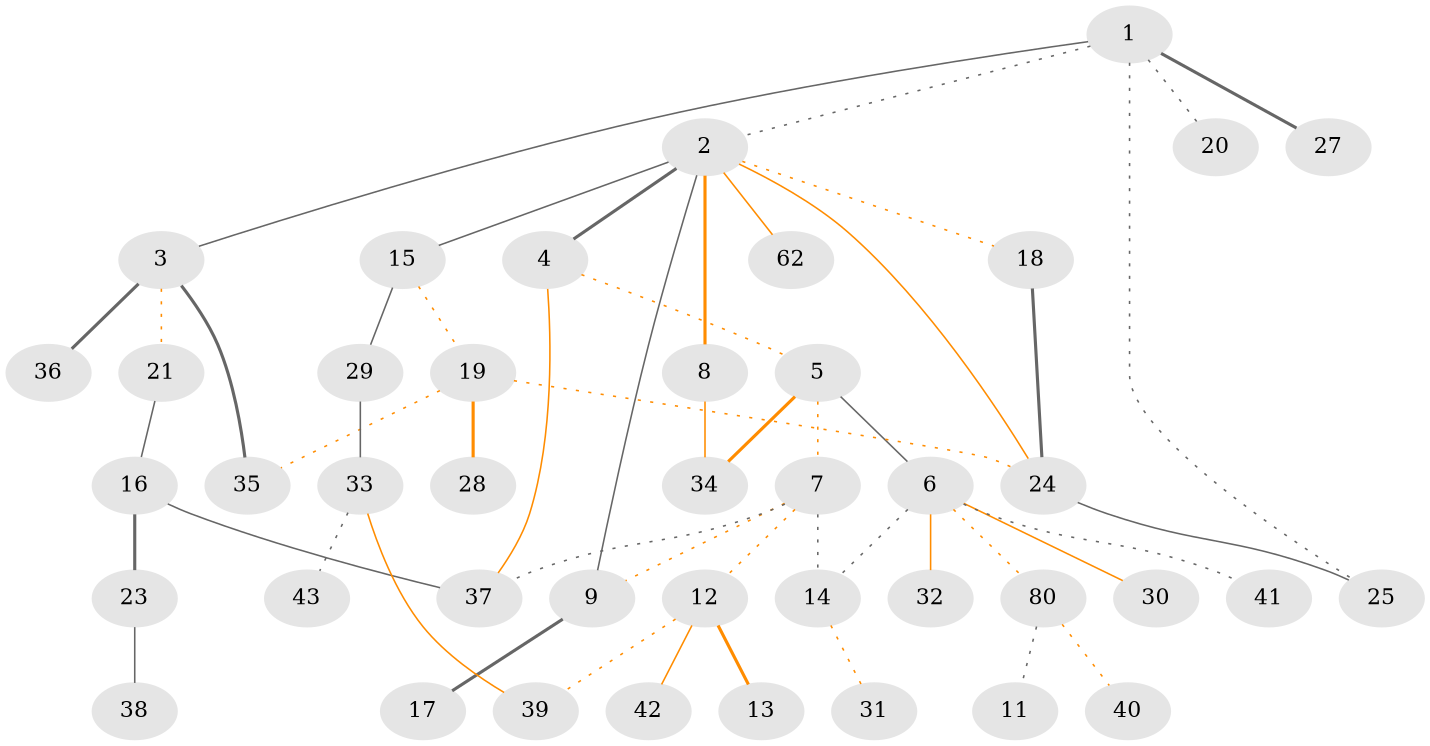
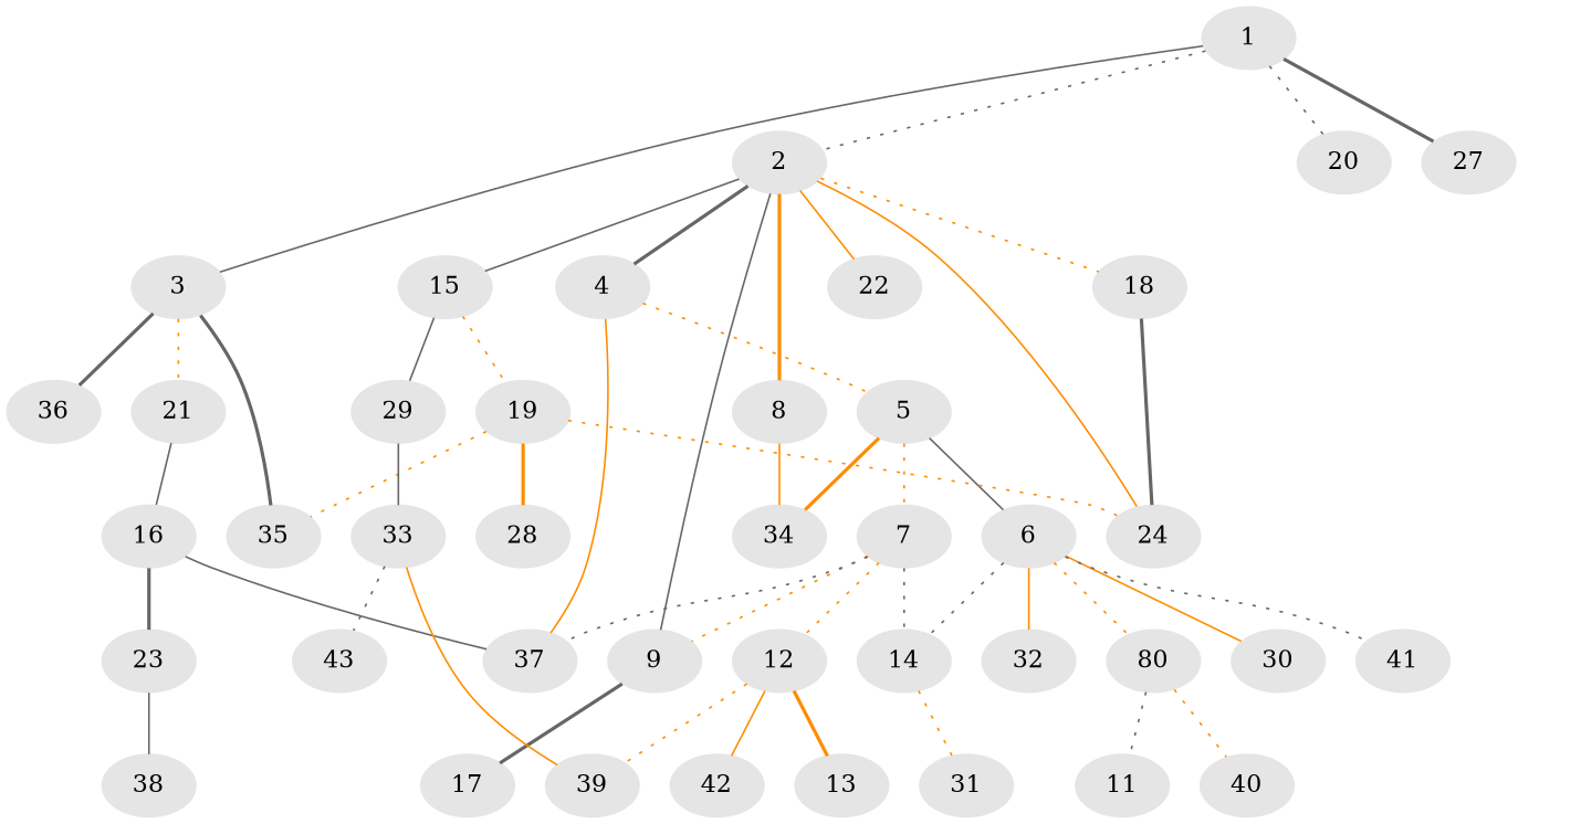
  graph {
    node [color=gray90 style=filled]
    edge [color=gray40 style=dotted weight=1.0]
    1
    2
    3
    20
-   25
    27
    4
    8
    9
    15
    18
-   22 [label=62]
+   22
    24
    21
    35
    36
    5
    37
    34
    17
    19
    29
    16
    23
    6
    7
    32
    n28 [label=80]
    14
    30
    41
    12
    11
    40
    31
    13
    39
    42
    28
    33
    38
    43
    1 -- 2
    1 -- 3 [style=solid]
    1 -- 20
-   1 -- 25
    1 -- 27 [style=bold]
    2 -- 4 [style=bold]
    2 -- 8 [color=darkorange style=bold weight=2.0]
    2 -- 9 [style=solid]
    2 -- 15 [style=solid]
    2 -- 18 [color=darkorange]
    2 -- 22 [color=darkorange style=solid]
    2 -- 24 [color=darkorange style=solid]
    3 -- 21 [color=darkorange]
    3 -- 35 [style=bold]
    3 -- 36 [style=bold weight=2.0]
    4 -- 5 [color=darkorange]
    4 -- 37 [color=darkorange style=solid]
    8 -- 34 [color=darkorange style=solid weight=2.0]
    9 -- 17 [style=bold]
    15 -- 19 [color=darkorange]
    15 -- 29 [style=solid weight=2.0]
    18 -- 24 [style=bold]
-   24 -- 25 [style=solid]
    21 -- 16 [style=solid]
    5 -- 34 [color=darkorange style=bold]
    5 -- 6 [style=solid]
    5 -- 7 [color=darkorange]
    19 -- 24 [color=darkorange weight=2.0]
    19 -- 35 [color=darkorange]
    19 -- 28 [color=darkorange style=bold]
    29 -- 33 [style=solid]
    16 -- 37 [style=solid]
    16 -- 23 [style=bold]
    23 -- 38 [style=solid]
    6 -- 32 [color=darkorange style=solid]
    6 -- n28 [color=darkorange]
    6 -- 14
    6 -- 30 [color=darkorange style=solid]
    6 -- 41
    7 -- 9 [color=darkorange]
    7 -- 37
    7 -- 14
    7 -- 12 [color=darkorange]
    n28 -- 11
    n28 -- 40 [color=darkorange]
    14 -- 31 [color=darkorange]
    12 -- 13 [color=darkorange style=bold]
    12 -- 39 [color=darkorange]
    12 -- 42 [color=darkorange style=solid]
    33 -- 39 [color=darkorange style=solid]
    33 -- 43
  }
